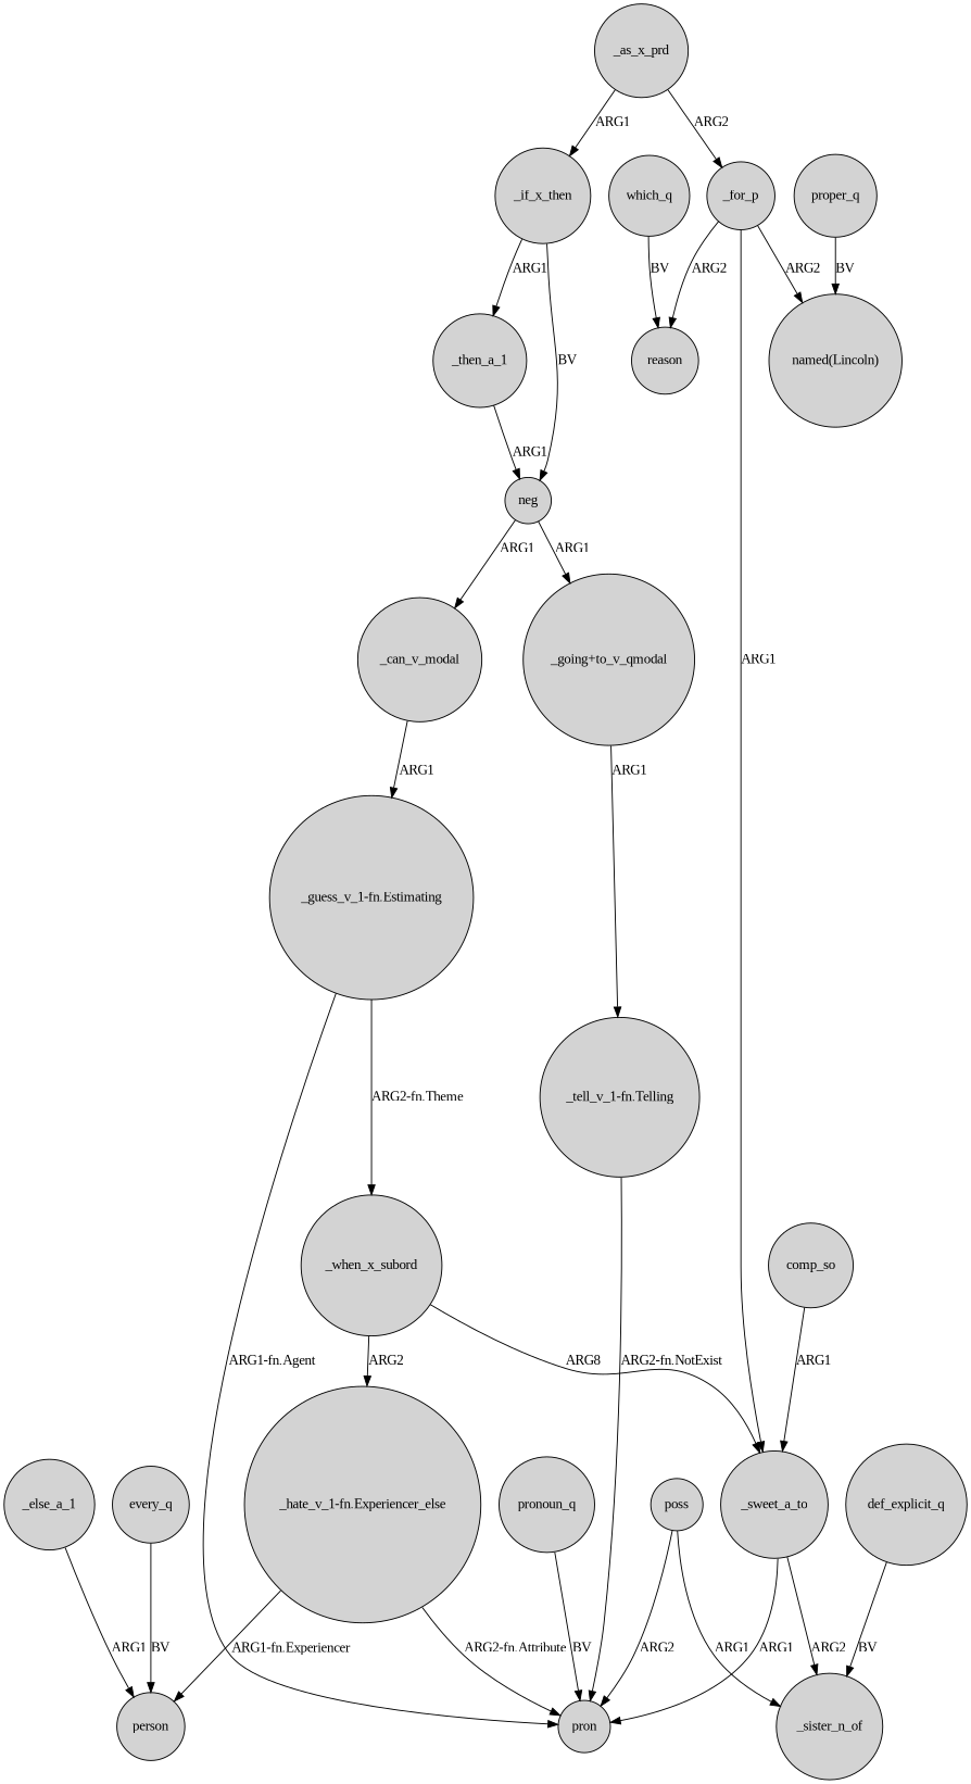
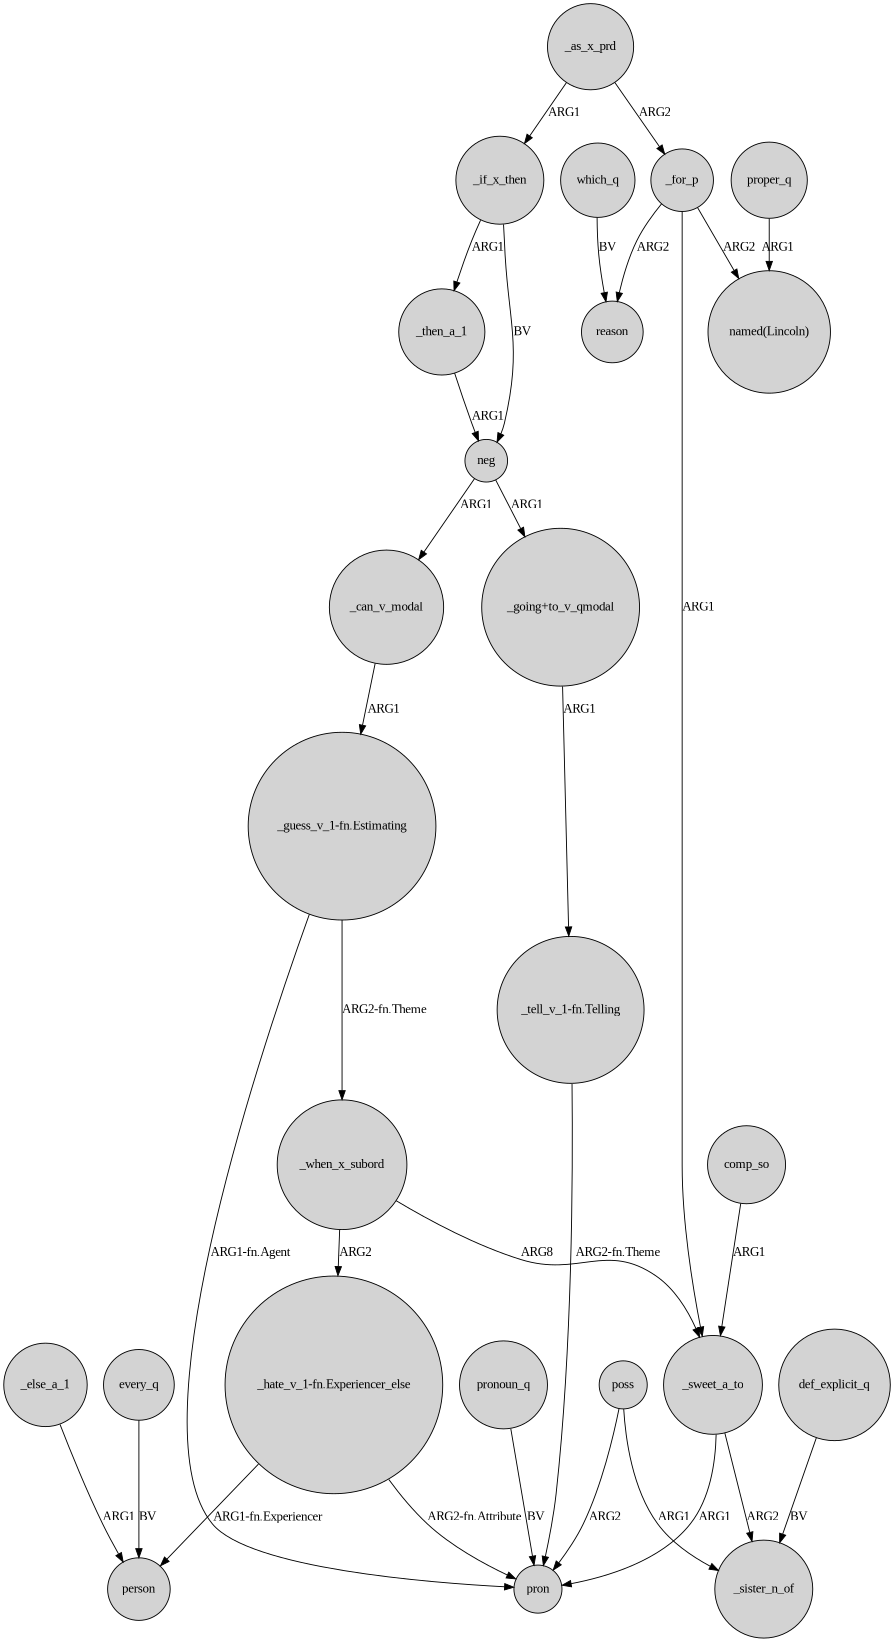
  digraph {
    fontname="Liberation Serif"
    node [fontname="Liberation Serif" shape=circle style=filled]
    edge [fontname="Liberation Serif"]
    _for_p
    _sweet_a_to
    "named(Lincoln)"
    reason
    pron
    _sister_n_of
    _if_x_then
    _then_a_1
    neg
    "_going+to_v_qmodal"
    _can_v_modal
    _when_x_subord
    n13 [label="_hate_v_1-fn.Experiencer_else"]
    person
    poss
    _as_x_prd
    comp_so
    every_q
    proper_q
    "_tell_v_1-fn.Telling"
    "_guess_v_1-fn.Estimating"
    which_q
    pronoun_q
    _else_a_1
    def_explicit_q
    _for_p -> _sweet_a_to [label=ARG1]
    _for_p -> "named(Lincoln)" [label=ARG2]
    _for_p -> reason [label=ARG2]
    _sweet_a_to -> pron [label=ARG1]
    _sweet_a_to -> _sister_n_of [label=ARG2]
    _if_x_then -> _then_a_1 [label=ARG1]
    _if_x_then -> neg [label=BV]
    _then_a_1 -> neg [label=ARG1]
    neg -> "_going+to_v_qmodal" [label=ARG1]
    neg -> _can_v_modal [label=ARG1]
    "_going+to_v_qmodal" -> "_tell_v_1-fn.Telling" [label=ARG1]
    _can_v_modal -> "_guess_v_1-fn.Estimating" [label=ARG1]
    _when_x_subord -> _sweet_a_to [label=ARG8]
    _when_x_subord -> n13 [label=ARG2]
    n13 -> pron [label="ARG2-fn.Attribute"]
    n13 -> person [label="ARG1-fn.Experiencer"]
    poss -> pron [label=ARG2]
    poss -> _sister_n_of [label=ARG1]
    _as_x_prd -> _for_p [label=ARG2]
    _as_x_prd -> _if_x_then [label=ARG1]
    comp_so -> _sweet_a_to [label=ARG1]
    every_q -> person [label=BV]
-   proper_q -> "named(Lincoln)" [label=BV]
-   "_tell_v_1-fn.Telling" -> pron [label="ARG2-fn.NotExist"]
+   proper_q -> "named(Lincoln)" [label=ARG1]
+   "_tell_v_1-fn.Telling" -> pron [label="ARG2-fn.Theme"]
    "_guess_v_1-fn.Estimating" -> pron [label="ARG1-fn.Agent"]
    "_guess_v_1-fn.Estimating" -> _when_x_subord [label="ARG2-fn.Theme"]
    which_q -> reason [label=BV]
    pronoun_q -> pron [label=BV]
    _else_a_1 -> person [label=ARG1]
    def_explicit_q -> _sister_n_of [label=BV]
  }
